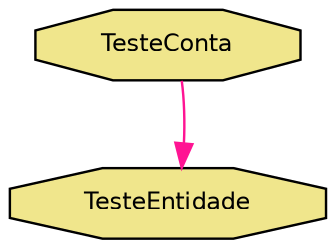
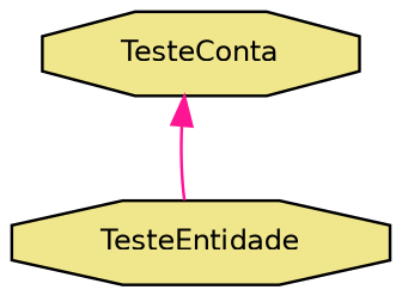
  digraph {
    node [color=black fillcolor=khaki fontname=Helvetica fontsize=10 shape=octagon style=filled]
    n1 [fontcolor=black height=0.2 label=TesteConta width=0.4]
    n2 [height=0.2 label=TesteEntidade width=0.4]
-   n2 -> n1 [color=deeppink dir=back fontname=Helvetica fontsize=10 labelfontname=Helvetica labelfontsize=10 style=solid]
+   n1 -> n2 [color=deeppink dir=back fontname=Helvetica fontsize=10 labelfontname=Helvetica labelfontsize=10 style=solid]
  }
